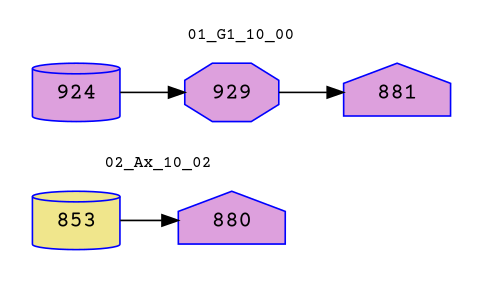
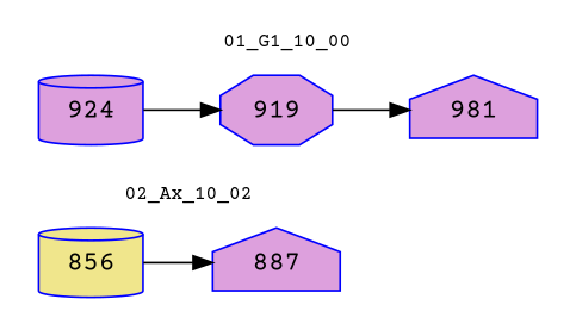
  digraph {
    fontname="Courier Prime"
    rankdir=LR
    node [color=blue fillcolor=plum fontname="Courier Prime" shape=cylinder style=filled]
    edge [color=black fontname="Courier Prime"]
-   n1 [fillcolor=khaki label=853]
-   n2 [label=880 shape=house]
+   n1 [fillcolor=khaki label=856]
+   n2 [label=887 shape=house]
    n3 [label=924]
-   n4 [label=929 shape=octagon]
-   n5 [label=881 shape=house]
+   n4 [label=919 shape=octagon]
+   n5 [label=981 shape=house]
    subgraph cluster_1 {
      color=white
      fontsize=10
      label="02_Ax_10_02"
      n1
      n2
    }
    subgraph cluster_2 {
      color=white
      fontsize=10
      label="01_G1_10_00"
      n3
      n4
      n5
    }
    n1 -> n2
    n3 -> n4
    n4 -> n5
  }
